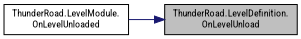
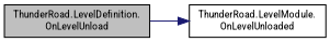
  digraph {
    rankdir=LR
    fontname="Roboto Condensed"
    node [color=black fontname="Roboto Condensed" fontsize=10 shape=record style=filled]
    n1 [fillcolor=grey75 fontcolor=black height=0.2 label="ThunderRoad.LevelDefinition.\lOnLevelUnload" width=0.4]
    n2 [fillcolor=white height=0.2 label="ThunderRoad.LevelModule.\lOnLevelUnloaded" width=0.4]
-   n2 -> n1 [color=midnightblue fontname="Roboto Condensed" fontsize=10 labelfontname=Helvetica labelfontsize=10 style=solid]
+   n1 -> n2 [color=midnightblue fontname="Roboto Condensed" fontsize=10 labelfontname=Helvetica labelfontsize=10 style=solid]
  }
